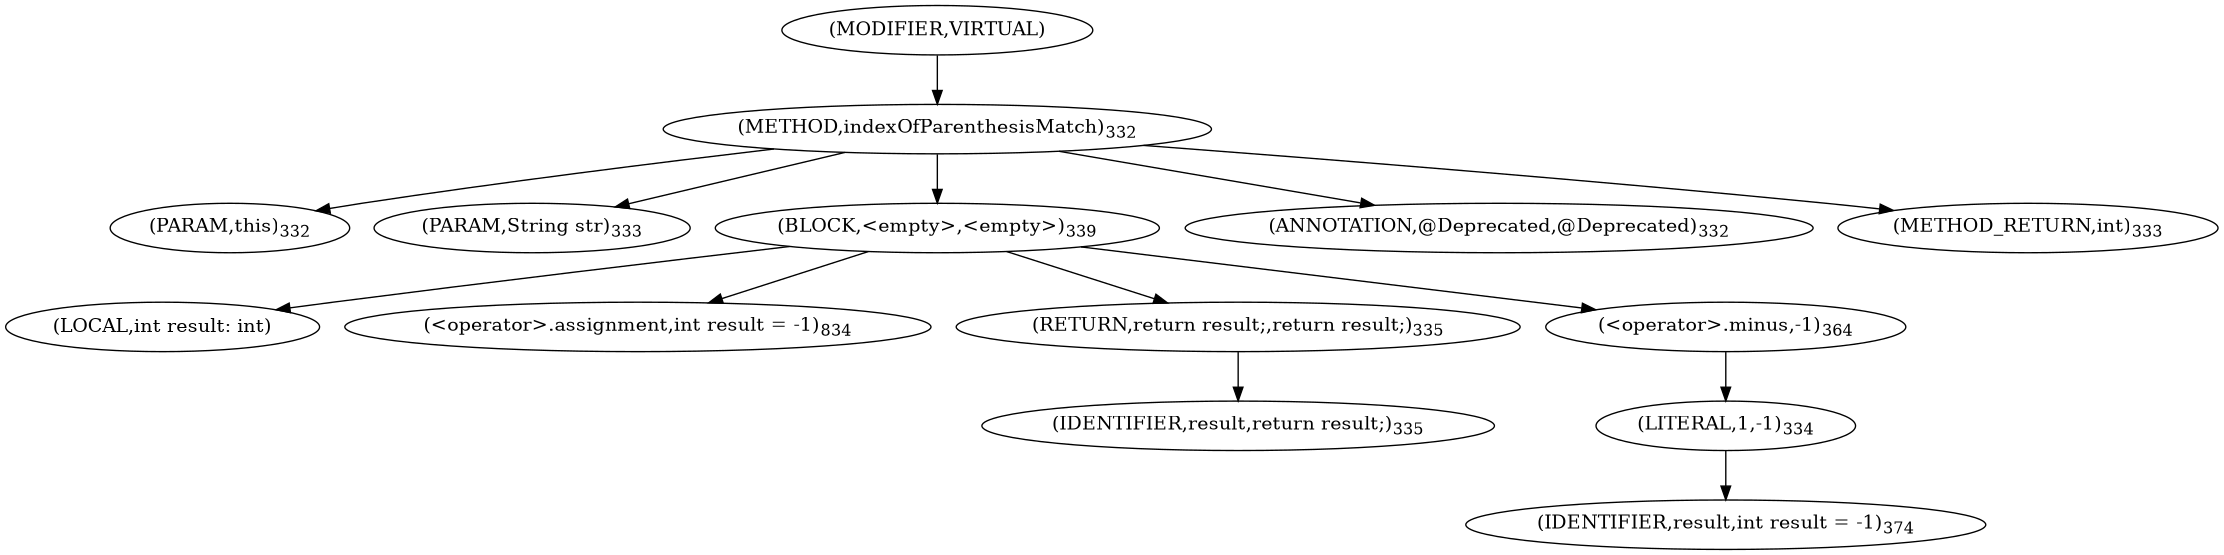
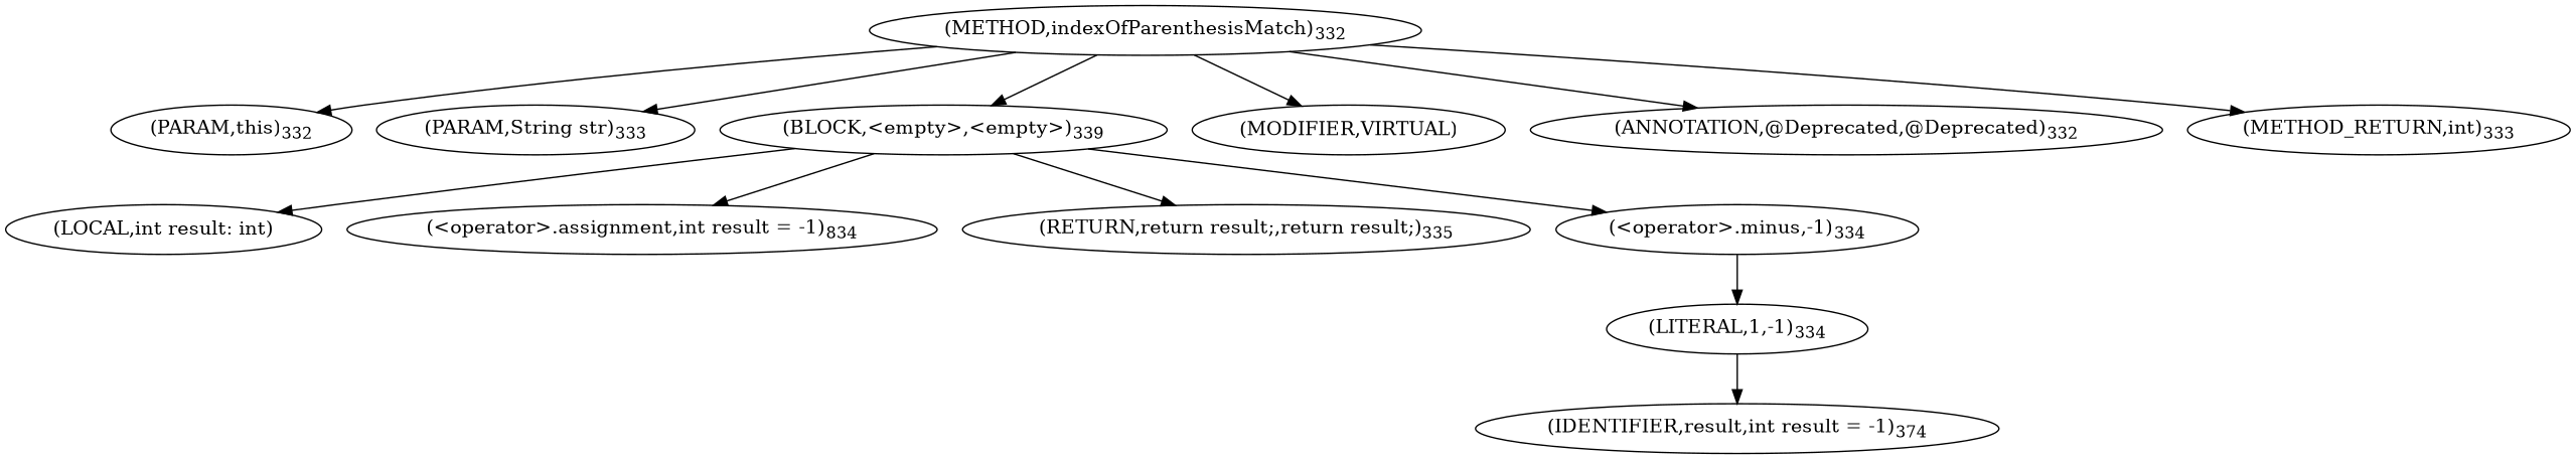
  digraph {
    n1 [label=<(METHOD,indexOfParenthesisMatch)<SUB>332</SUB>>]
    n2 [label=<(PARAM,this)<SUB>332</SUB>>]
    n3 [label=<(PARAM,String str)<SUB>333</SUB>>]
    n4 [label=<(BLOCK,&lt;empty&gt;,&lt;empty&gt;)<SUB>339</SUB>>]
    n5 [label=<(MODIFIER,VIRTUAL)>]
    n6 [label=<(ANNOTATION,@Deprecated,@Deprecated)<SUB>332</SUB>>]
    n7 [label=<(METHOD_RETURN,int)<SUB>333</SUB>>]
    n8 [label=<(LOCAL,int result: int)>]
    n9 [label=<(&lt;operator&gt;.assignment,int result = -1)<SUB>834</SUB>>]
    n10 [label=<(RETURN,return result;,return result;)<SUB>335</SUB>>]
-   n11 [label=<(&lt;operator&gt;.minus,-1)<SUB>364</SUB>>]
-   n12 [label=<(IDENTIFIER,result,return result;)<SUB>335</SUB>>]
+   n11 [label=<(&lt;operator&gt;.minus,-1)<SUB>334</SUB>>]
    n13 [label=<(IDENTIFIER,result,int result = -1)<SUB>374</SUB>>]
    n14 [label=<(LITERAL,1,-1)<SUB>334</SUB>>]
    n1 -> n2
    n1 -> n3
    n1 -> n4
-   n5 -> n1
+   n1 -> n5
    n1 -> n6
    n1 -> n7
    n4 -> n8
    n4 -> n9
    n4 -> n10
    n4 -> n11
-   n10 -> n12
    n11 -> n14
    n14 -> n13
  }
